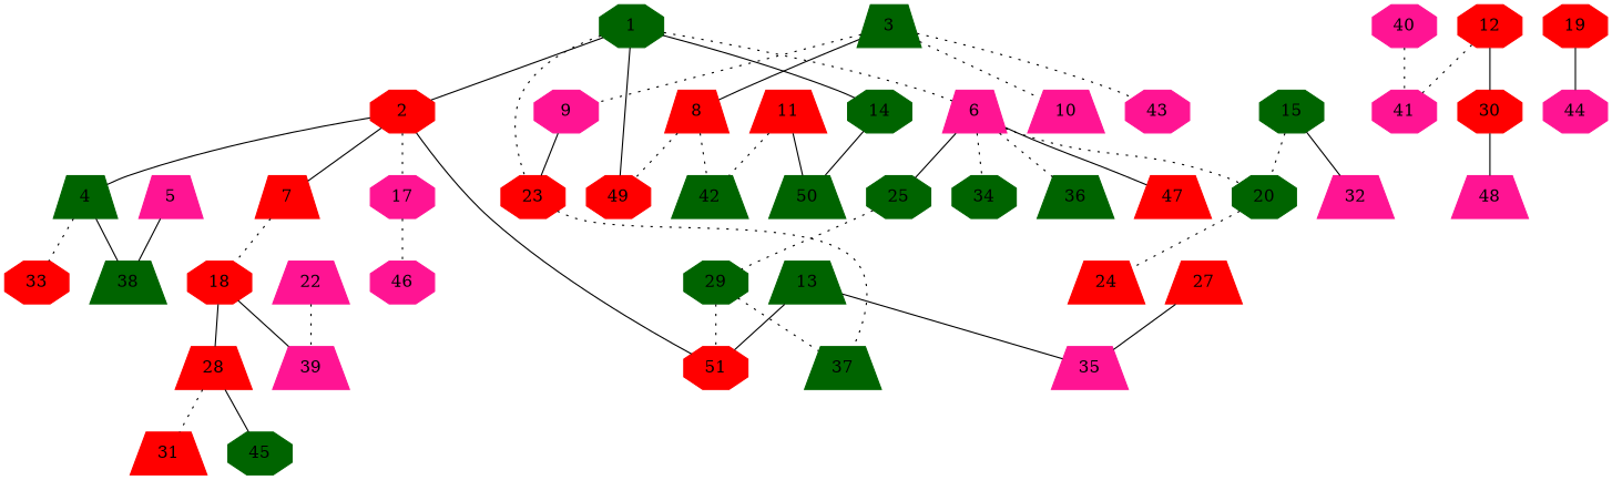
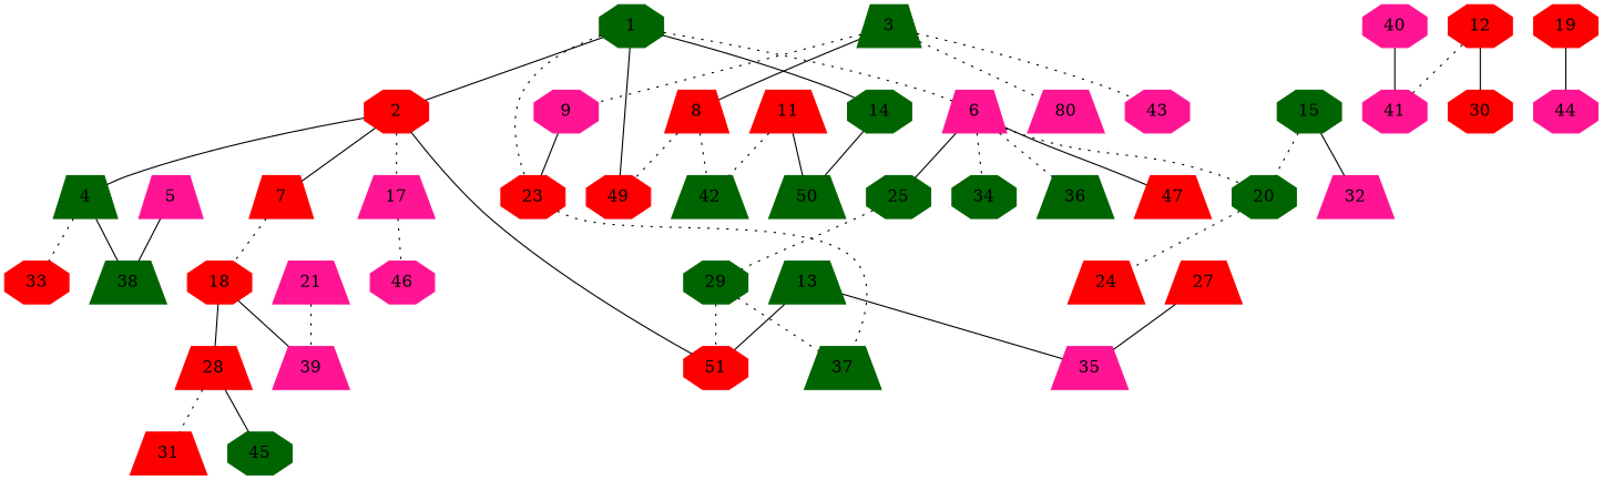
  graph {
    node [color=red shape=trapezium style=filled]
    edge [style=dotted weight=1.0]
    1 [color=darkgreen shape=octagon]
    2 [shape=octagon]
    6 [color=deeppink]
    14 [color=darkgreen shape=octagon]
    23 [shape=octagon]
    49 [shape=octagon]
    4 [color=darkgreen]
    7
-   17 [color=deeppink shape=octagon]
+   17 [color=deeppink]
    51 [shape=octagon]
    20 [color=darkgreen shape=octagon]
    25 [color=darkgreen shape=octagon]
    34 [color=darkgreen shape=octagon]
    36 [color=darkgreen]
    47
    50 [color=darkgreen]
    37 [color=darkgreen]
    33 [shape=octagon]
    38 [color=darkgreen]
    18 [shape=octagon]
    46 [color=deeppink shape=octagon]
    3 [color=darkgreen]
    8
    9 [color=deeppink shape=octagon]
-   10 [color=deeppink]
+   10 [color=deeppink label=80]
    43 [color=deeppink shape=octagon]
    42 [color=darkgreen]
    5 [color=deeppink]
    41 [color=deeppink shape=octagon]
    24
    29 [color=darkgreen shape=octagon]
    28
    39 [color=deeppink]
    11
    12 [shape=octagon]
    30 [shape=octagon]
-   48 [color=deeppink]
    13 [color=darkgreen]
    35 [color=deeppink]
    15 [color=darkgreen shape=octagon]
    32 [color=deeppink]
    44 [color=deeppink shape=octagon]
    31
    45 [color=darkgreen shape=octagon]
    19 [shape=octagon]
-   21 [color=deeppink label=22]
+   21 [color=deeppink]
    27
    40 [color=deeppink shape=octagon]
    1 -- 2 [style=solid]
    1 -- 6
    1 -- 14 [style=solid]
    1 -- 23
    1 -- 49 [style=solid]
    2 -- 4 [style=solid]
    2 -- 7 [style=solid]
    2 -- 17
    2 -- 51 [style=solid]
    6 -- 20
    6 -- 25 [style=solid]
    6 -- 34
    6 -- 36
    6 -- 47 [style=solid]
    14 -- 50 [style=solid]
    23 -- 37
    4 -- 33
    4 -- 38 [style=solid]
    7 -- 18
    17 -- 46
    20 -- 24
    25 -- 29
    18 -- 28 [style=solid]
    18 -- 39 [style=solid]
    3 -- 8 [style=solid]
    3 -- 9
    3 -- 10
    3 -- 43
    8 -- 49
    8 -- 42
    9 -- 23 [style=solid]
    5 -- 38 [style=solid]
    29 -- 51
    29 -- 37
    28 -- 31
    28 -- 45 [style=solid]
    11 -- 50 [style=solid]
    11 -- 42
    12 -- 41
    12 -- 30 [style=solid]
-   30 -- 48 [style=solid]
    13 -- 51 [style=solid]
    13 -- 35 [style=solid]
    15 -- 20
    15 -- 32 [style=solid]
    19 -- 44 [style=solid]
    21 -- 39
    27 -- 35 [style=solid]
-   40 -- 41
+   40 -- 41 [style=solid]
  }
